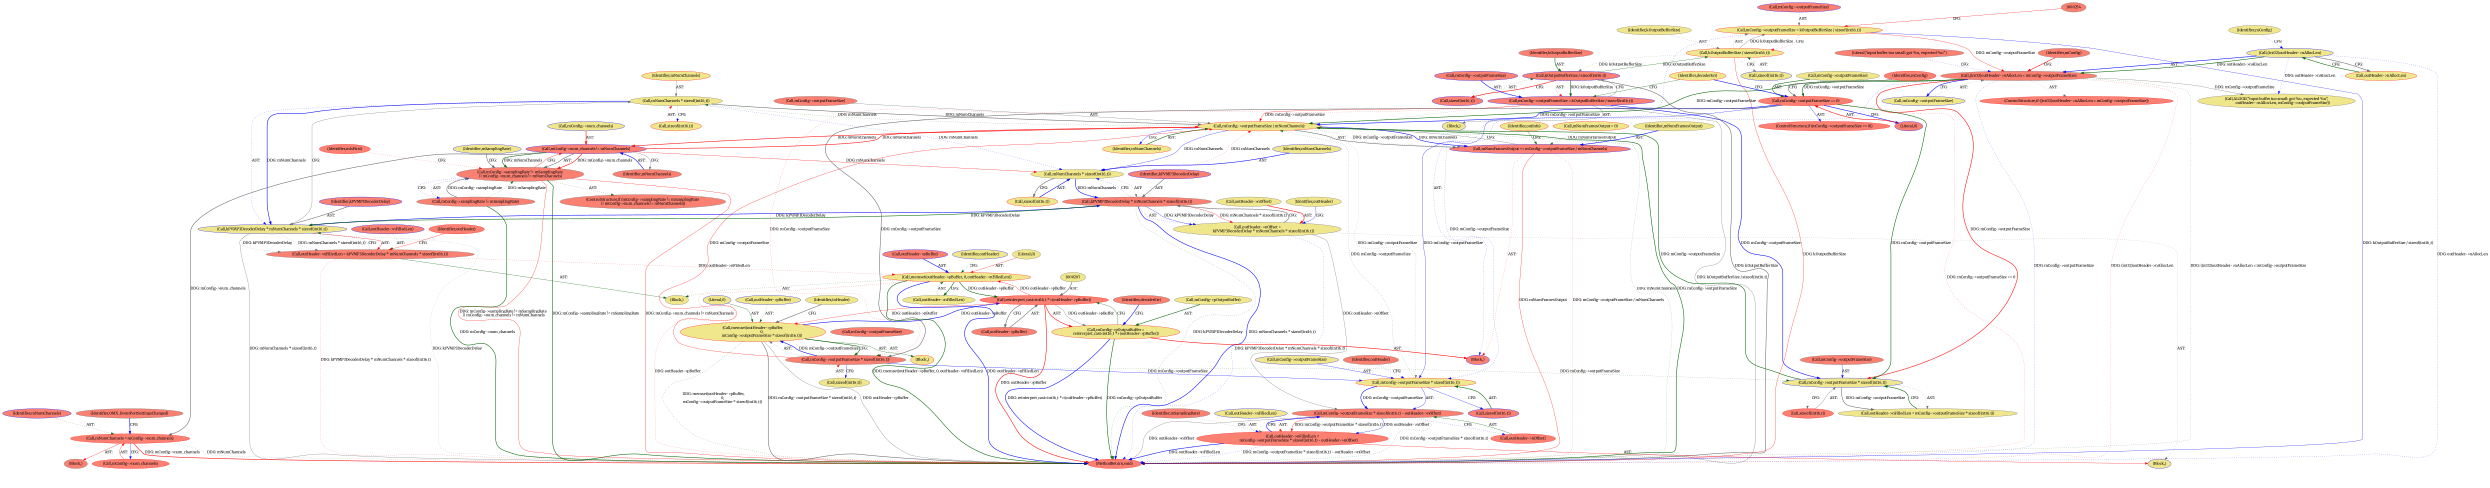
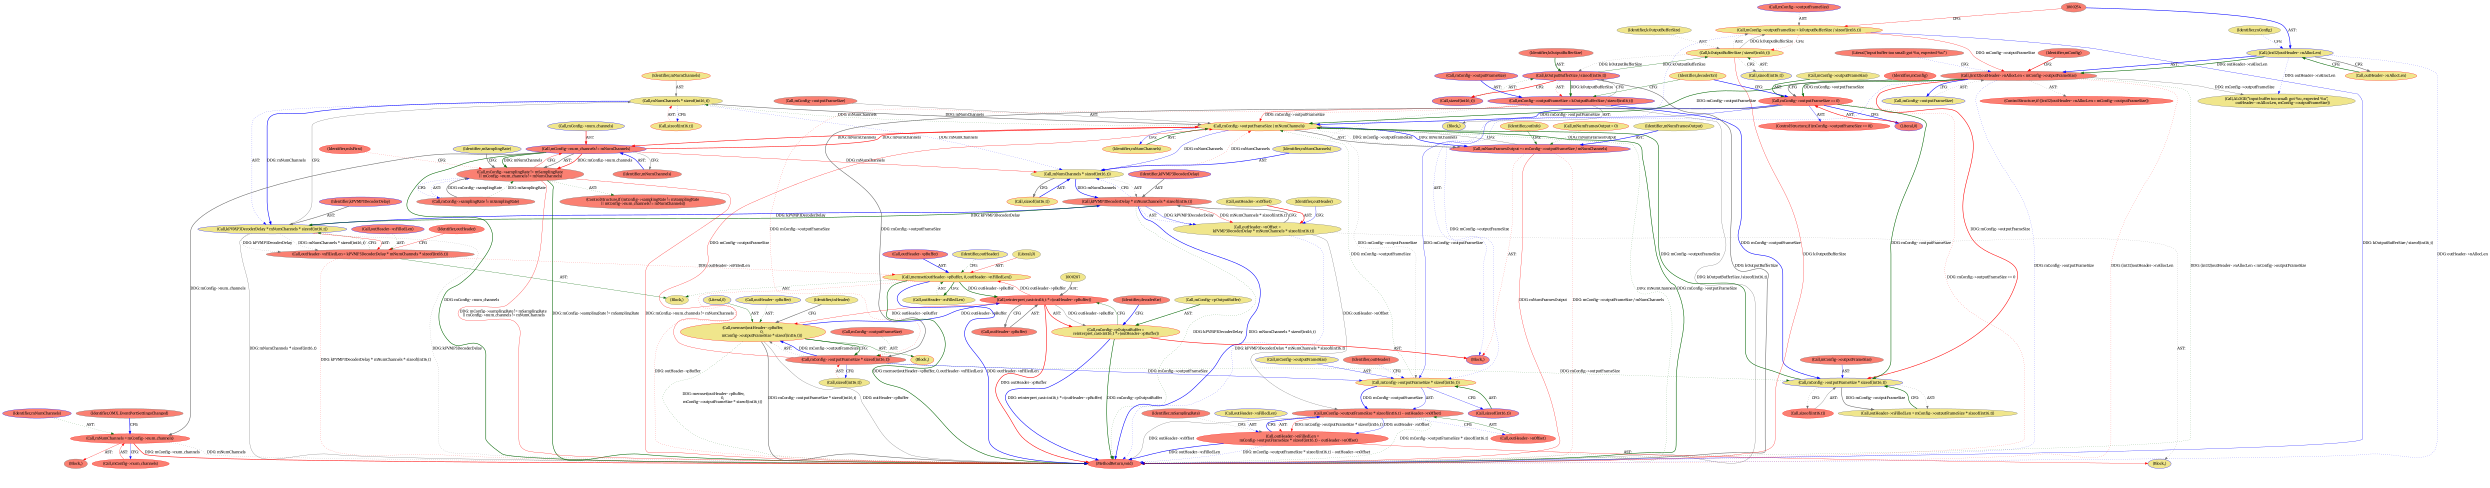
  digraph {
    fontname=Merriweather
    node [color=gray40 fillcolor=salmon fontname=Merriweather style=filled]
    edge [color=blue fontname=Merriweather style=bold]
    n1 [fillcolor=khaki label="(Call,mNumChannels * sizeof(int16_t))"]
    n2 [color=red fillcolor=khaki label="(Call,mConfig->outputFrameSize / mNumChannels)"]
    n3 [fillcolor=khaki label="(Call,mNumChannels * sizeof(int16_t))"]
    n4 [color=blue fillcolor=khaki label="(Call,kPVMP3DecoderDelay * mNumChannels * sizeof(int16_t))"]
    n5 [color=red fillcolor=khaki label="(Call,sizeof(int16_t))"]
    n6 [color=blue label="(Call,mConfig->num_channels != mNumChannels)"]
    n7 [color=blue label="(Call,mNumFramesOutput += mConfig->outputFrameSize / mNumChannels)"]
    n8 [color=red fillcolor=khaki label="(Identifier,mNumChannels)"]
    n9 [color=red label="(MethodReturn,void)"]
    n10 [label="(Call,kPVMP3DecoderDelay * mNumChannels * sizeof(int16_t))"]
    n11 [color=red fillcolor=khaki label="(Call,sizeof(int16_t))"]
    n12 [label="(Call,outHeader->nFilledLen = kPVMP3DecoderDelay * mNumChannels * sizeof(int16_t))"]
    n13 [label="(Call,mConfig->samplingRate != mSamplingRate\n || mConfig->num_channels != mNumChannels)"]
    n14 [color=red label="(Call,mNumChannels = mConfig->num_channels)"]
    n15 [label="(Identifier,mNumChannels)"]
    n16 [color=blue label="(Block,)"]
    n17 [color=blue fillcolor=khaki label="(Call,mConfig->outputFrameSize * sizeof(int16_t))"]
    n18 [color=red label="(Call,sizeof(int16_t))"]
    n19 [fillcolor=khaki label="(Call,outHeader->nFilledLen = mConfig->outputFrameSize * sizeof(int16_t))"]
    n20 [color=blue label="(Call,mConfig->outputFrameSize = kOutputBufferSize / sizeof(int16_t))"]
    n21 [color=blue label="(Call,kOutputBufferSize / sizeof(int16_t))"]
    n22 [label="(Call,mConfig->outputFrameSize * sizeof(int16_t))"]
    n23 [color=red fillcolor=khaki label="(Call,mConfig->outputFrameSize * sizeof(int16_t))"]
    n24 [color=blue fillcolor=khaki label="(Block,)"]
    n25 [color=red fillcolor=khaki label="(Call,kOutputBufferSize / sizeof(int16_t))"]
    n26 [color=blue label="(Call,sizeof(int16_t))"]
    n27 [color=red fillcolor=khaki label="(Call,memset(outHeader->pBuffer,\n                       0,\n                       mConfig->outputFrameSize * sizeof(int16_t)))"]
    n28 [fillcolor=khaki label="(Call,sizeof(int16_t))"]
    n29 [label="(Call,mConfig->outputFrameSize * sizeof(int16_t) - outHeader->nOffset)"]
    n30 [color=blue label="(Call,sizeof(int16_t))"]
    n31 [color=red fillcolor=khaki label="(Call,mConfig->outputFrameSize = kOutputBufferSize / sizeof(int16_t))"]
    n32 [color=blue fillcolor=khaki label="(Call,sizeof(int16_t))"]
    n33 [label="(Call,(int32)outHeader->nAllocLen < mConfig->outputFrameSize)"]
    n34 [color=red label="(Call,reinterpret_cast<int16_t *>(outHeader->pBuffer))"]
    n35 [color=red fillcolor=khaki label="(Block,)"]
    n36 [color=red label="(Call,mConfig->outputFrameSize == 0)"]
    n37 [color=red label="(ControlStructure,if (mConfig->outputFrameSize == 0))"]
    n38 [color=blue label="(Literal,0)"]
    n39 [color=blue fillcolor=khaki label="(Call,mConfig->outputFrameSize)"]
    n40 [fillcolor=khaki label="(Call,ALOGE(\"input buffer too small: got %u, expected %u\",\n                outHeader->nAllocLen, mConfig->outputFrameSize))"]
    n41 [color=red label="(ControlStructure,if ((int32)outHeader->nAllocLen < mConfig->outputFrameSize))"]
    n42 [color=blue fillcolor=khaki label="(Call,(int32)outHeader->nAllocLen)"]
    n43 [color=red fillcolor=khaki label="(Call,outHeader->nAllocLen)"]
    n44 [color=red label="(Call,outHeader->nFilledLen =\n                mConfig->outputFrameSize * sizeof(int16_t) - outHeader->nOffset)"]
    n45 [color=red label="(Call,outHeader->nOffset)"]
    n46 [label="(ControlStructure,if (mConfig->samplingRate != mSamplingRate\n || mConfig->num_channels != mNumChannels))"]
    n47 [label="(Call,mConfig->samplingRate != mSamplingRate)"]
    n48 [color=red label="(Call,mConfig->num_channels)"]
    n49 [label="(Block,)"]
    n50 [fillcolor=khaki label="(Call,outHeader->nOffset =\n                kPVMP3DecoderDelay * mNumChannels * sizeof(int16_t))"]
    n51 [color=red fillcolor=khaki label="(Call,memset(outHeader->pBuffer, 0, outHeader->nFilledLen))"]
    n52 [fillcolor=khaki label="(Block,)"]
    n53 [fillcolor=khaki label="(Call,outHeader->nFilledLen)"]
    n54 [color=red fillcolor=khaki label="(Call,mConfig->pOutputBuffer =\n reinterpret_cast<int16_t *>(outHeader->pBuffer))"]
    n55 [label="(Call,outHeader->pBuffer)"]
    n56 [color=blue fillcolor=khaki label="(Block,)"]
    n57 [fillcolor=khaki label="(Call,mConfig->pOutputBuffer)"]
    n58 [color=blue fillcolor=khaki label="(Call,outHeader->pBuffer)"]
    n59 [label="(Identifier,mSamplingRate)"]
    n60 [color=blue fillcolor=khaki label="(Call,mConfig->outputFrameSize)"]
    n61 [color=blue label="(Call,outHeader->pBuffer)"]
    n62 [color=blue fillcolor=khaki label="(Call,outHeader->nFilledLen)"]
    n63 [fillcolor=khaki label="(Identifier,inHeader)"]
    n64 [color=blue label="(Call,outHeader->nFilledLen)"]
    n65 [color=blue fillcolor=khaki label="(Call,mConfig->num_channels)"]
    n66 [color=red label="(Identifier,mIsFirst)"]
    n67 [color=red fillcolor=khaki label="(Identifier,outInfo)"]
    n68 [color=blue label="(Identifier,mNumChannels)"]
    n69 [label="(Call,mConfig->outputFrameSize)"]
    n70 [color=blue fillcolor=khaki label="(Identifier,mSamplingRate)"]
    n71 [color=blue label="(Identifier,kPVMP3DecoderDelay)"]
    n72 [label="(Call,mConfig->outputFrameSize)"]
    n73 [color=blue label="(Call,mConfig->outputFrameSize)"]
    n74 [label="(Identifier,OMX_EventPortSettingsChanged)"]
    n75 [fillcolor=khaki label="(Call,mConfig->outputFrameSize)"]
    n76 [fillcolor=khaki label="(Identifier,mConfig)"]
    n77 [color=blue fillcolor=khaki label="(Identifier,outHeader)"]
    n78 [label="(Identifier,mConfig)"]
    n79 [color=red label="(Identifier,mConfig)"]
    n80 [fillcolor=khaki label="(Call,outHeader->nOffset)"]
    n81 [label="(Call,mConfig->outputFrameSize)"]
    n82 [fillcolor=khaki label="(Identifier,outHeader)"]
    n83 [label="(Literal,\"input buffer too small: got %u, expected %u\")"]
    n84 [color=red fillcolor=khaki label="(Call,mNumFramesOutput = 0)"]
    n85 [color=blue label="(Identifier,kPVMP3DecoderDelay)"]
    n86 [color=red fillcolor=khaki label="(Identifier,decoderErr)"]
    n87 [label="(Identifier,kOutputBufferSize)"]
    n88 [fillcolor=khaki label="(Identifier,kOutputBufferSize)"]
    n89 [color=red fillcolor=khaki label="(Identifier,mNumChannels)"]
    n90 [color=blue label="(Call,mConfig->outputFrameSize)"]
    n91 [fillcolor=khaki label="(Identifier,mNumFramesOutput)"]
    n92 [color=blue fillcolor=khaki label="(Literal,0)"]
    n93 [label="(Identifier,outHeader)"]
    n94 [color=blue fillcolor=khaki label="(Identifier,mNumChannels)"]
    n95 [color=red label="(Identifier,outHeader)"]
    n96 [label="(Identifier,decoderErr)"]
    n97 [fillcolor=khaki label="(Literal,0)"]
    1000254
    1000287 [fillcolor=khaki]
    n1 -> n2 [color=gray40 label="DDG: mNumChannels"]
    n1 -> n3 [label="DDG: mNumChannels" style=dotted]
    n1 -> n4 [label="AST: " style=dotted]
    n1 -> n4 [label="DDG: mNumChannels"]
    n1 -> n5 [label="CFG: " style=dotted]
    n2 -> n1 [color=darkgreen label="DDG: mNumChannels" style=dotted]
    n2 -> n3 [label="DDG: mNumChannels" style=solid]
    n2 -> n6 [color=red label="DDG: mNumChannels"]
    n2 -> n7 [color=gray40 label="AST: "]
    n2 -> n7 [color=gray40 label="DDG: mConfig->outputFrameSize" style=dotted]
    n2 -> n7 [label="DDG: mNumChannels"]
    n2 -> n8 [label="CFG: " style=solid]
    n2 -> n9 [color=darkgreen label="DDG: mNumChannels" style=dotted]
    n2 -> n9 [color=darkgreen label="DDG: mConfig->outputFrameSize"]
    n3 -> n2 [color=red label="DDG: mNumChannels" style=dotted]
    n3 -> n10 [color=gray40 label="AST: " style=dotted]
    n3 -> n10 [label="DDG: mNumChannels"]
    n3 -> n11 [color=gray40 label="CFG: "]
    n4 -> n1 [color=gray40 label="CFG: " style=solid]
    n4 -> n9 [color=gray40 label="DDG: kPVMP3DecoderDelay" style=dotted]
    n4 -> n9 [color=gray40 label="DDG: mNumChannels * sizeof(int16_t)" style=solid]
    n4 -> n10 [label="DDG: kPVMP3DecoderDelay"]
    n4 -> n12 [color=red label="AST: " style=solid]
    n4 -> n12 [color=gray40 label="DDG: kPVMP3DecoderDelay" style=dotted]
    n4 -> n12 [color=gray40 label="DDG: mNumChannels * sizeof(int16_t)" style=dotted]
    n5 -> n1 [color=red label="AST: " style=dotted]
    n6 -> n2 [color=red label="DDG: mNumChannels"]
    n6 -> n3 [color=red label="DDG: mNumChannels" style=solid]
-   n47 -> n9 [color=darkgreen label="DDG: mConfig->num_channels"]
+   n6 -> n9 [color=darkgreen label="DDG: mConfig->num_channels"]
    n6 -> n13 [color=gray40 label="AST: "]
    n6 -> n13 [color=red label="DDG: mConfig->num_channels"]
    n6 -> n13 [color=darkgreen label="DDG: mNumChannels"]
    n6 -> n14 [color=gray40 label="DDG: mConfig->num_channels"]
    n6 -> n15 [color=gray40 label="CFG: " style=solid]
    n7 -> n2 [color=gray40 label="CFG: " style=solid]
    n7 -> n9 [color=red label="DDG: mConfig->outputFrameSize / mNumChannels" style=dotted]
    n7 -> n9 [color=red label="DDG: mNumFramesOutput" style=solid]
    n7 -> n16 [color=red label="AST: " style=dotted]
    n8 -> n2 [color=darkgreen label="AST: "]
    n10 -> n3 [label="CFG: " style=dotted]
    n10 -> n4 [color=darkgreen label="DDG: kPVMP3DecoderDelay"]
    n10 -> n9 [color=darkgreen label="DDG: kPVMP3DecoderDelay" style=dotted]
    n10 -> n9 [label="DDG: mNumChannels * sizeof(int16_t)"]
    n10 -> n50 [label="AST: " style=dotted]
    n10 -> n50 [label="DDG: kPVMP3DecoderDelay" style=solid]
    n10 -> n50 [color=red label="DDG: mNumChannels * sizeof(int16_t)" style=solid]
    n11 -> n3 [label="AST: "]
    n12 -> n4 [color=darkgreen label="CFG: " style=dotted]
    n12 -> n9 [color=red label="DDG: kPVMP3DecoderDelay * mNumChannels * sizeof(int16_t)" style=dotted]
    n12 -> n51 [color=red label="DDG: outHeader->nFilledLen" style=dotted]
    n12 -> n52 [color=darkgreen label="AST: " style=solid]
    n13 -> n6 [color=red label="CFG: " style=solid]
    n13 -> n9 [color=darkgreen label="DDG: mConfig->samplingRate != mSamplingRate"]
    n13 -> n9 [color=red label="DDG: mConfig->num_channels != mNumChannels" style=solid]
    n13 -> n9 [color=red label="DDG: mConfig->samplingRate != mSamplingRate\n || mConfig->num_channels != mNumChannels" style=solid]
    n13 -> n46 [color=darkgreen label="AST: " style=dotted]
    n13 -> n47 [label="CFG: " style=dotted]
    n14 -> n9 [color=gray40 label="DDG: mNumChannels" style=dotted]
    n14 -> n9 [color=red label="DDG: mConfig->num_channels"]
    n14 -> n48 [label="CFG: " style=solid]
    n14 -> n49 [color=red label="AST: " style=solid]
    n15 -> n6 [label="AST: "]
    n17 -> n2 [color=darkgreen label="DDG: mConfig->outputFrameSize"]
    n17 -> n18 [color=gray40 label="CFG: " style=dotted]
    n17 -> n19 [color=gray40 label="AST: " style=dotted]
    n17 -> n19 [color=gray40 label="DDG: mConfig->outputFrameSize"]
    n18 -> n17 [color=gray40 label="AST: " style=solid]
    n19 -> n17 [color=darkgreen label="CFG: "]
    n20 -> n2 [color=red label="DDG: mConfig->outputFrameSize" style=solid]
    n20 -> n9 [color=gray40 label="DDG: kOutputBufferSize / sizeof(int16_t)" style=solid]
    n20 -> n17 [label="DDG: mConfig->outputFrameSize"]
    n20 -> n21 [color=gray40 label="CFG: " style=solid]
    n20 -> n22 [color=red label="DDG: mConfig->outputFrameSize" style=dotted]
    n20 -> n23 [color=gray40 label="DDG: mConfig->outputFrameSize" style=dotted]
    n20 -> n24 [color=gray40 label="AST: " style=solid]
    n21 -> n9 [color=gray40 label="DDG: kOutputBufferSize"]
    n21 -> n20 [color=red label="AST: " style=dotted]
    n21 -> n20 [color=darkgreen label="DDG: kOutputBufferSize"]
    n21 -> n25 [color=darkgreen label="DDG: kOutputBufferSize" style=solid]
    n21 -> n26 [color=red label="CFG: "]
    n22 -> n2 [color=red label="DDG: mConfig->outputFrameSize" style=solid]
    n22 -> n17 [color=darkgreen label="DDG: mConfig->outputFrameSize" style=dotted]
    n22 -> n23 [label="DDG: mConfig->outputFrameSize" style=solid]
    n22 -> n27 [color=gray40 label="AST: " style=dotted]
    n22 -> n27 [label="DDG: mConfig->outputFrameSize"]
    n22 -> n28 [label="CFG: " style=solid]
    n23 -> n2 [color=darkgreen label="DDG: mConfig->outputFrameSize" style=dotted]
    n23 -> n29 [label="AST: " style=solid]
    n23 -> n29 [label="DDG: mConfig->outputFrameSize"]
    n23 -> n30 [label="CFG: " style=solid]
    n25 -> n9 [color=red label="DDG: kOutputBufferSize" style=solid]
    n25 -> n21 [color=gray40 label="DDG: kOutputBufferSize" style=dotted]
    n25 -> n31 [color=gray40 label="AST: " style=dotted]
    n25 -> n31 [color=gray40 label="DDG: kOutputBufferSize" style=solid]
    n25 -> n32 [color=gray40 label="CFG: " style=dotted]
    n26 -> n21 [color=darkgreen label="AST: " style=dotted]
    n27 -> n9 [color=gray40 label="DDG: mConfig->outputFrameSize * sizeof(int16_t)"]
    n27 -> n9 [color=gray40 label="DDG: outHeader->pBuffer" style=solid]
    n27 -> n9 [color=darkgreen label="DDG: memset(outHeader->pBuffer,\n                       0,\n                       mConfig->outputFrameSize * sizeof(int16_t))" style=dotted]
    n27 -> n22 [color=darkgreen label="CFG: "]
    n27 -> n34 [label="DDG: outHeader->pBuffer"]
    n27 -> n35 [color=darkgreen label="AST: " style=solid]
    n28 -> n22 [color=red label="AST: " style=dotted]
    n29 -> n9 [color=gray40 label="DDG: outHeader->nOffset" style=solid]
    n29 -> n9 [color=darkgreen label="DDG: mConfig->outputFrameSize * sizeof(int16_t)" style=dotted]
    n29 -> n44 [color=red label="AST: " style=dotted]
    n29 -> n44 [color=red label="DDG: mConfig->outputFrameSize * sizeof(int16_t)" style=solid]
    n29 -> n44 [label="DDG: outHeader->nOffset" style=solid]
    n29 -> n45 [label="CFG: " style=dotted]
    n30 -> n23 [color=darkgreen label="AST: "]
    n31 -> n9 [label="DDG: kOutputBufferSize / sizeof(int16_t)" style=solid]
    n31 -> n16 [label="AST: " style=dotted]
    n31 -> n25 [color=red label="CFG: " style=dotted]
    n31 -> n33 [color=red label="DDG: mConfig->outputFrameSize" style=solid]
    n32 -> n25 [color=darkgreen label="AST: " style=dotted]
    n33 -> n2 [color=darkgreen label="DDG: mConfig->outputFrameSize"]
    n33 -> n9 [color=red label="DDG: (int32)outHeader->nAllocLen" style=dotted]
    n33 -> n9 [color=darkgreen label="DDG: (int32)outHeader->nAllocLen < mConfig->outputFrameSize" style=dotted]
    n33 -> n9 [label="DDG: mConfig->outputFrameSize" style=dotted]
    n33 -> n17 [color=red label="DDG: mConfig->outputFrameSize"]
    n33 -> n23 [label="DDG: mConfig->outputFrameSize" style=dotted]
    n33 -> n36 [color=darkgreen label="DDG: mConfig->outputFrameSize"]
    n33 -> n39 [label="CFG: "]
    n33 -> n40 [color=gray40 label="DDG: mConfig->outputFrameSize" style=solid]
    n33 -> n41 [color=gray40 label="AST: " style=dotted]
    n34 -> n9 [color=red label="DDG: outHeader->pBuffer"]
    n34 -> n27 [color=red label="DDG: outHeader->pBuffer" style=solid]
    n34 -> n51 [color=red label="DDG: outHeader->pBuffer" style=solid]
    n34 -> n54 [color=red label="AST: "]
    n34 -> n54 [color=gray40 label="DDG: outHeader->pBuffer" style=solid]
    n34 -> n55 [color=gray40 label="CFG: "]
    n36 -> n2 [label="DDG: mConfig->outputFrameSize"]
    n36 -> n9 [color=red label="DDG: mConfig->outputFrameSize == 0" style=dotted]
    n36 -> n17 [color=darkgreen label="DDG: mConfig->outputFrameSize"]
    n36 -> n22 [color=gray40 label="DDG: mConfig->outputFrameSize"]
    n36 -> n23 [label="DDG: mConfig->outputFrameSize" style=solid]
    n36 -> n37 [label="AST: " style=solid]
    n36 -> n38 [label="CFG: "]
    n38 -> n36 [color=red label="AST: "]
    n39 -> n33 [color=gray40 label="AST: " style=dotted]
    n42 -> n9 [label="DDG: outHeader->nAllocLen" style=dotted]
    n42 -> n33 [label="AST: "]
    n42 -> n33 [color=darkgreen label="DDG: outHeader->nAllocLen"]
    n42 -> n40 [label="DDG: outHeader->nAllocLen" style=dotted]
    n42 -> n43 [color=gray40 label="CFG: "]
    n43 -> n42 [color=darkgreen label="CFG: "]
    n44 -> n9 [label="DDG: mConfig->outputFrameSize * sizeof(int16_t) - outHeader->nOffset" style=dotted]
    n44 -> n9 [label="DDG: outHeader->nFilledLen"]
    n44 -> n29 [label="CFG: "]
    n44 -> n56 [color=red label="AST: " style=solid]
    n45 -> n29 [color=darkgreen label="AST: " style=solid]
    n47 -> n13 [label="AST: " style=dotted]
    n47 -> n13 [color=gray40 label="DDG: mConfig->samplingRate"]
    n47 -> n13 [color=darkgreen label="DDG: mSamplingRate" style=dotted]
    n48 -> n14 [color=red label="AST: " style=solid]
    n50 -> n9 [label="DDG: kPVMP3DecoderDelay * mNumChannels * sizeof(int16_t)" style=dotted]
    n50 -> n10 [color=gray40 label="CFG: "]
    n50 -> n29 [color=gray40 label="DDG: outHeader->nOffset" style=solid]
    n50 -> n56 [color=gray40 label="AST: " style=dotted]
    n51 -> n9 [color=red label="DDG: outHeader->pBuffer" style=dotted]
    n51 -> n9 [color=darkgreen label="DDG: memset(outHeader->pBuffer, 0, outHeader->nFilledLen)"]
    n51 -> n9 [label="DDG: outHeader->nFilledLen"]
    n51 -> n34 [color=darkgreen label="DDG: outHeader->pBuffer"]
    n51 -> n52 [color=darkgreen label="AST: " style=dotted]
    n51 -> n53 [color=darkgreen label="CFG: "]
    n53 -> n51 [color=darkgreen label="AST: " style=dotted]
    n54 -> n9 [label="DDG: reinterpret_cast<int16_t *>(outHeader->pBuffer)"]
    n54 -> n9 [color=darkgreen label="DDG: mConfig->pOutputBuffer"]
    n54 -> n16 [color=red label="AST: "]
    n54 -> n34 [color=darkgreen label="CFG: " style=solid]
    n55 -> n34 [color=gray40 label="AST: "]
    n57 -> n54 [color=darkgreen label="AST: "]
    n58 -> n27 [color=darkgreen label="AST: " style=dotted]
    n59 -> n44 [color=gray40 label="CFG: " style=dotted]
    n60 -> n23 [label="AST: " style=solid]
    n61 -> n51 [label="AST: "]
    n62 -> n44 [label="AST: " style=dotted]
    n63 -> n27 [color=gray40 label="CFG: "]
    n64 -> n12 [color=darkgreen label="AST: " style=dotted]
    n65 -> n6 [color=red label="AST: "]
    n66 -> n13 [color=red label="CFG: " style=dotted]
    n67 -> n7 [color=darkgreen label="CFG: " style=solid]
    n68 -> n14 [color=darkgreen label="AST: " style=dotted]
    n69 -> n17 [label="AST: " style=solid]
    n70 -> n13 [color=gray40 label="CFG: "]
    n71 -> n4 [color=gray40 label="AST: "]
    n72 -> n2 [color=gray40 label="AST: " style=solid]
    n73 -> n20 [label="AST: "]
    n74 -> n14 [label="CFG: "]
    n75 -> n36 [color=darkgreen label="AST: "]
    n76 -> n42 [label="CFG: " style=dotted]
    n77 -> n51 [color=darkgreen label="CFG: " style=dotted]
    n78 -> n33 [color=red label="CFG: "]
    n79 -> n36 [color=gray40 label="CFG: "]
    n80 -> n50 [color=red label="AST: "]
    n81 -> n22 [color=darkgreen label="AST: " style=dotted]
    n82 -> n50 [label="CFG: " style=solid]
    n83 -> n33 [label="CFG: " style=dotted]
    n84 -> n7 [color=darkgreen label="DDG: mNumFramesOutput" style=dotted]
    n85 -> n10 [color=gray40 label="AST: "]
    n86 -> n20 [color=darkgreen label="CFG: " style=solid]
    n86 -> n36 [label="CFG: "]
    n87 -> n21 [color=darkgreen label="AST: "]
    n88 -> n25 [color=gray40 label="AST: " style=dotted]
    n89 -> n1 [color=gray40 label="AST: " style=solid]
    n90 -> n31 [color=gray40 label="AST: " style=dotted]
    n91 -> n7 [label="AST: "]
    n92 -> n27 [color=darkgreen label="AST: " style=solid]
    n93 -> n23 [label="CFG: " style=dotted]
    n94 -> n3 [label="AST: "]
    n95 -> n12 [color=red label="CFG: " style=solid]
    n96 -> n54 [label="CFG: "]
    n97 -> n51 [color=red label="AST: " style=solid]
    1000254 -> n31 [color=red label="CFG: " style=solid]
+   1000254 -> n42 [label="AST: "]
    1000287 -> n34 [color=gray40 label="AST: "]
  }
